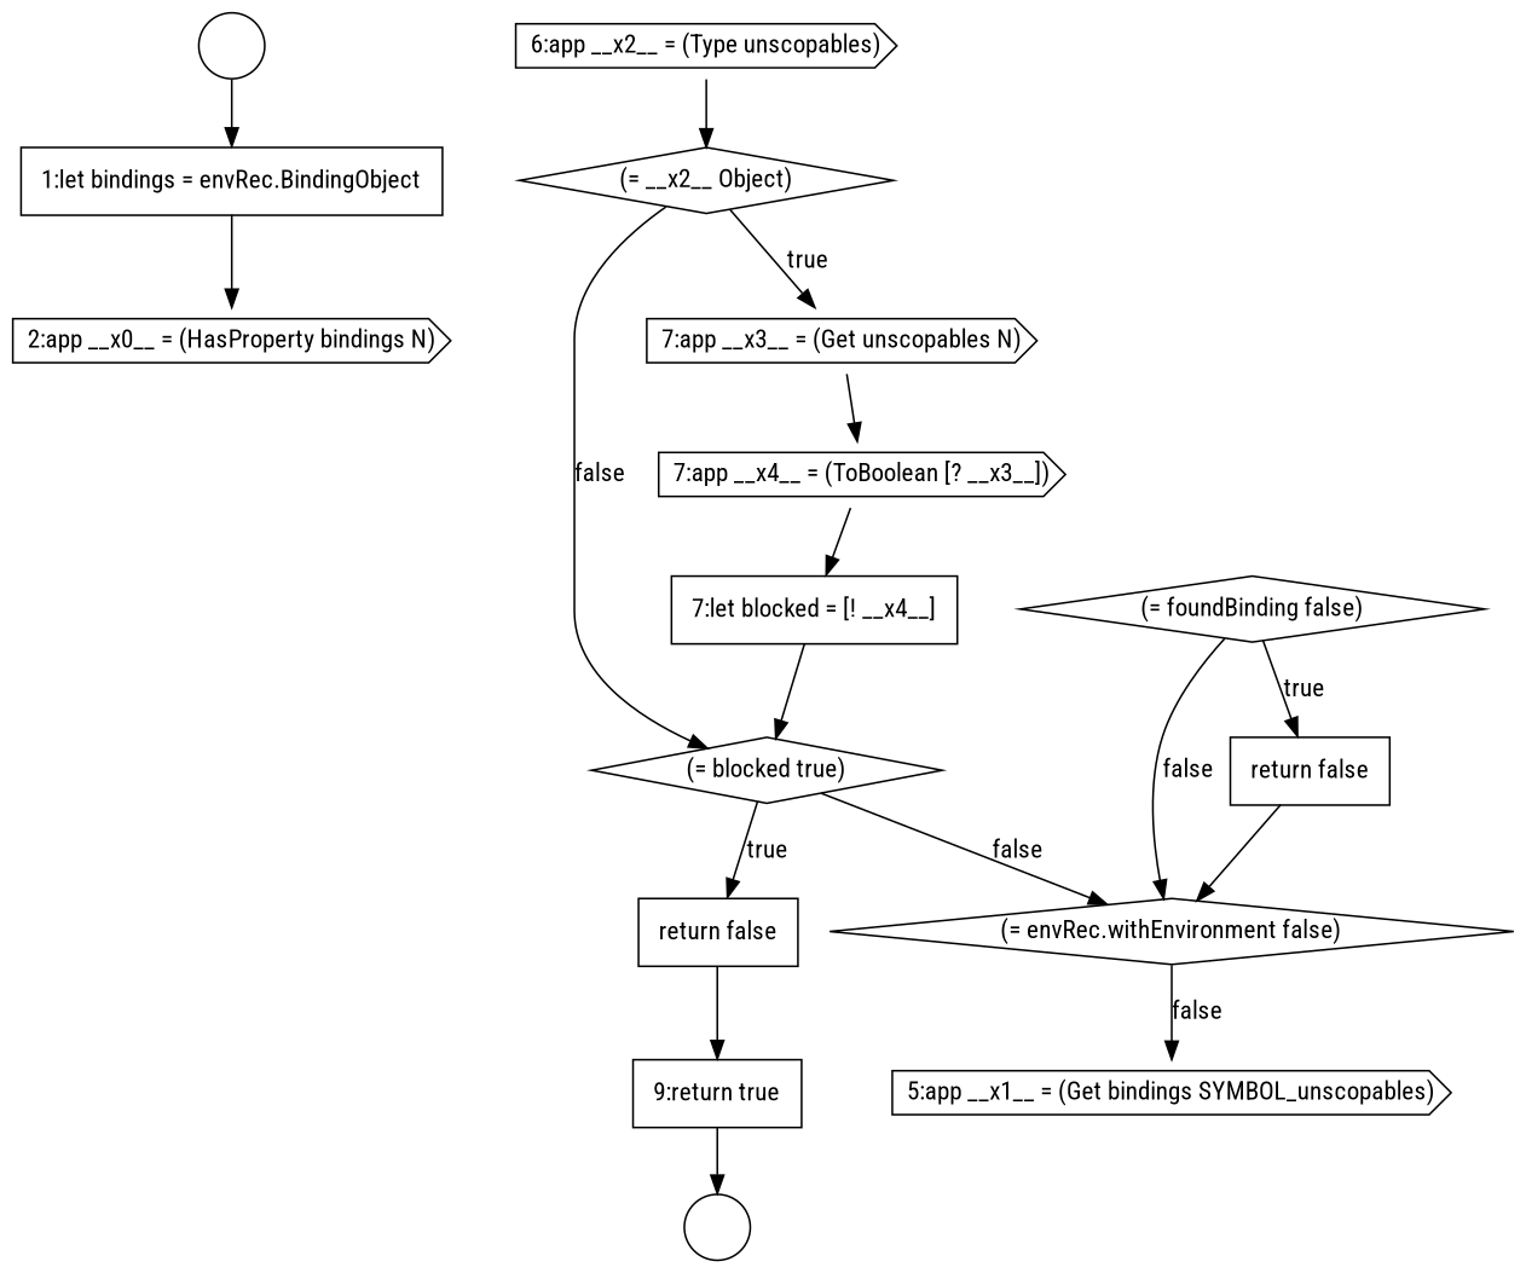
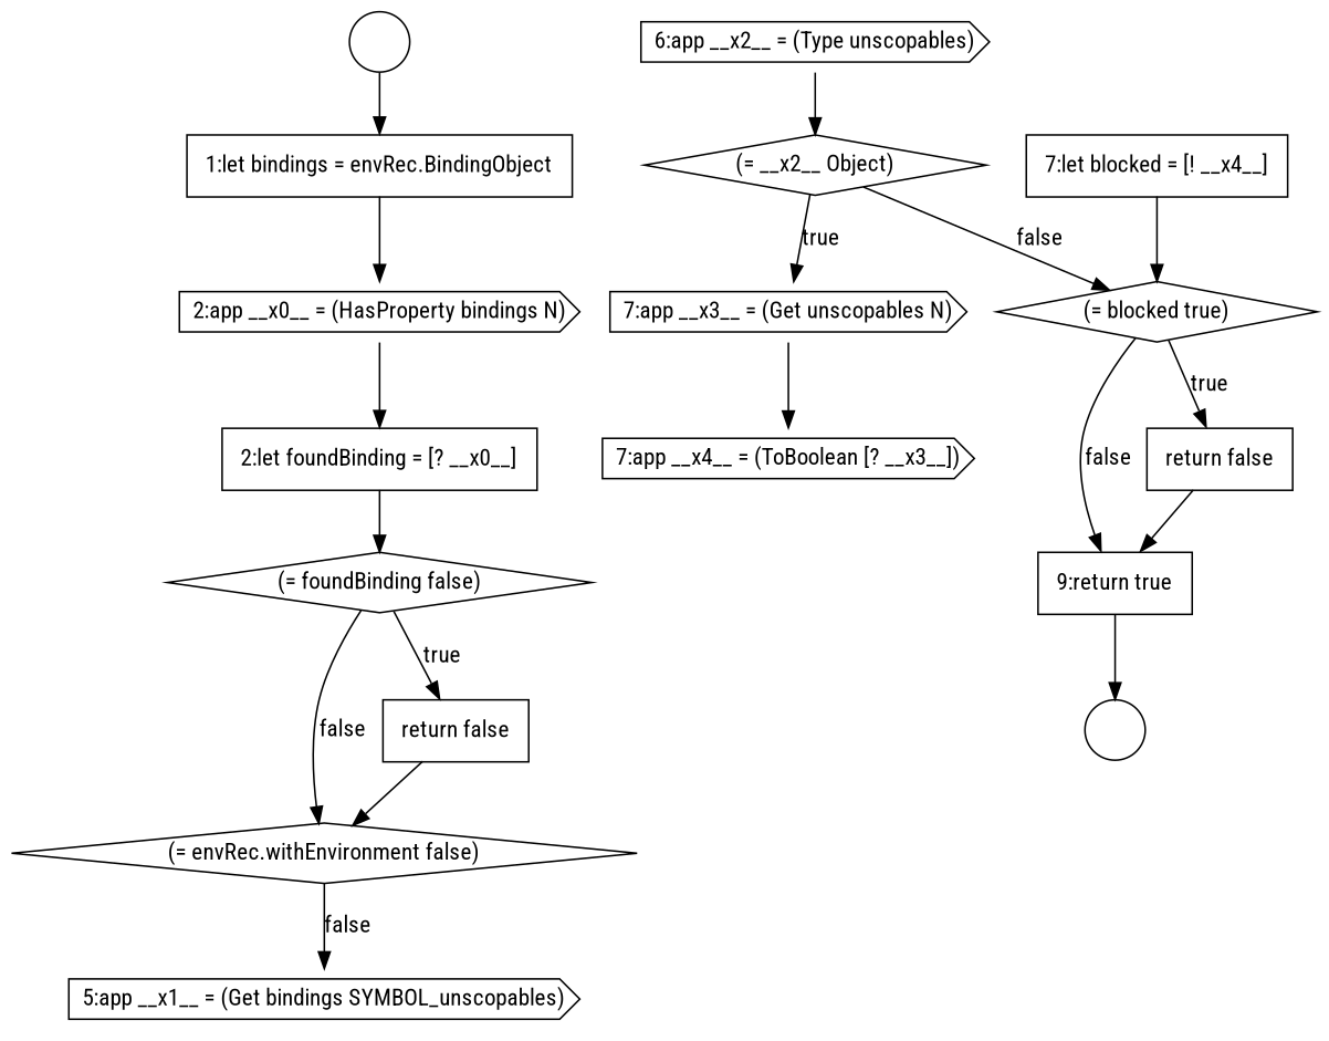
  digraph {
    fontname="Roboto Condensed"
    node [color=black fillcolor=white fontname="Roboto Condensed" shape=none style=filled]
    edge [color=black fontname="Roboto Condensed"]
    n1 [label=" " shape=circle]
    n2 [label=<<font color="black">     <table border="0" cellborder="1" cellspacing="0" cellpadding="10">       <tr><td align="left">1:let bindings = envRec.BindingObject</td></tr>     </table>   </font>> margin=0]
    n3 [label=<<font color="black">2:app __x0__ = (HasProperty bindings N)</font>> shape=cds]
    n4 [label=<<font color="black">6:app __x2__ = (Type unscopables)</font>> shape=cds]
    n5 [label=<<font color="black">(= __x2__ Object)</font>> shape=diamond]
    n6 [label=<<font color="black">     <table border="0" cellborder="1" cellspacing="0" cellpadding="10">       <tr><td align="left">return false</td></tr>     </table>   </font>> margin=0]
    n7 [label=<<font color="black">     <table border="0" cellborder="1" cellspacing="0" cellpadding="10">       <tr><td align="left">9:return true</td></tr>     </table>   </font>> margin=0]
    n8 [label=" " shape=circle]
    n9 [label=<<font color="black">(= foundBinding false)</font>> shape=diamond]
    n10 [label=<<font color="black">(= envRec.withEnvironment false)</font>> shape=diamond]
    n11 [label=<<font color="black">     <table border="0" cellborder="1" cellspacing="0" cellpadding="10">       <tr><td align="left">return false</td></tr>     </table>   </font>> margin=0]
    n12 [label=<<font color="black">5:app __x1__ = (Get bindings SYMBOL_unscopables)</font>> shape=cds]
    n13 [label=<<font color="black">7:app __x4__ = (ToBoolean [? __x3__])</font>> shape=cds]
    n14 [label=<<font color="black">     <table border="0" cellborder="1" cellspacing="0" cellpadding="10">       <tr><td align="left">7:let blocked = [! __x4__]</td></tr>     </table>   </font>> margin=0]
    n15 [label=<<font color="black">(= blocked true)</font>> shape=diamond]
+   n16 [label=<<font color="black">     <table border="0" cellborder="1" cellspacing="0" cellpadding="10">       <tr><td align="left">2:let foundBinding = [? __x0__]</td></tr>     </table>   </font>> margin=0]
    n17 [label=<<font color="black">7:app __x3__ = (Get unscopables N)</font>> shape=cds]
    n1 -> n2
    n2 -> n3
+   n3 -> n16
    n4 -> n5
    n5 -> n15 [label=<<font color="black">false</font>>]
    n5 -> n17 [label=<<font color="black">true</font>>]
    n6 -> n7
    n7 -> n8
    n9 -> n10 [label=<<font color="black">false</font>>]
    n9 -> n11 [label=<<font color="black">true</font>>]
    n10 -> n12 [label=<<font color="black">false</font>>]
    n11 -> n10
-   n13 -> n14
    n14 -> n15
    n15 -> n6 [label=<<font color="black">true</font>>]
-   n15 -> n10 [label=<<font color="black">false</font>>]
+   n15 -> n7 [label=<<font color="black">false</font>>]
+   n16 -> n9
    n17 -> n13
  }
